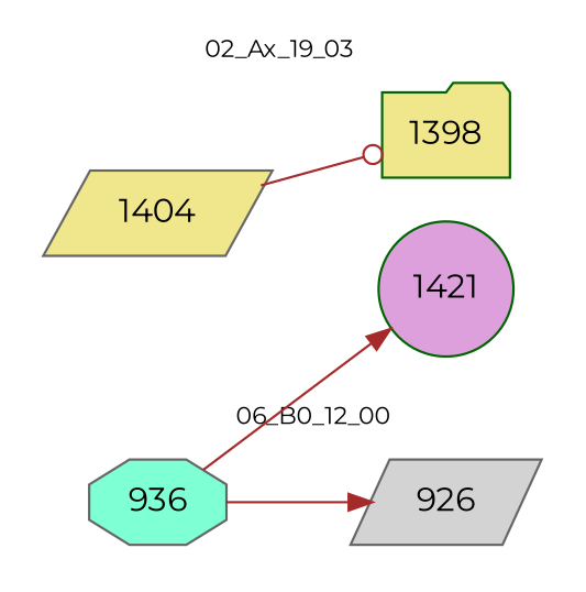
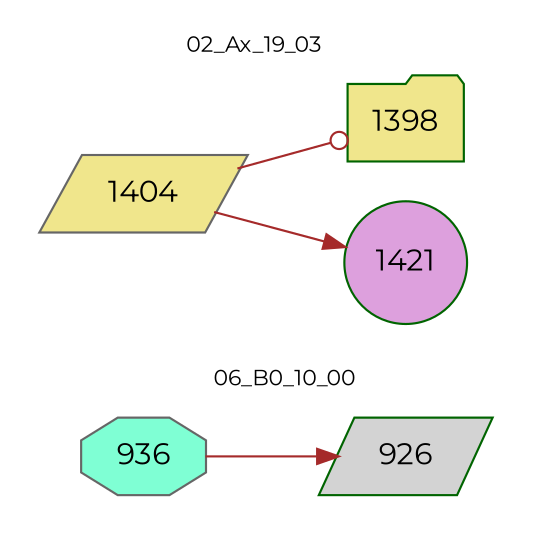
  digraph {
    fontname=Montserrat
    rankdir=LR
    node [color=darkgreen fillcolor=khaki fontname=Montserrat shape=parallelogram style=filled]
    edge [arrowhead=normal color=brown fontname=Montserrat]
    n1 [color=gray40 label=1404]
    n2 [label=1398 shape=folder]
    n3 [fillcolor=plum label=1421 shape=circle]
    n4 [color=gray40 fillcolor=aquamarine label=936 shape=octagon]
-   n5 [color=gray40 fillcolor=lightgrey label=926]
+   n5 [fillcolor=lightgrey label=926]
    subgraph cluster_1 {
      color=white
      fontsize=10
      label="02_Ax_19_03"
      n1
      n2
      n3
    }
    subgraph cluster_2 {
      color=white
      fontsize=10
-     label="06_B0_12_00"
+     label="06_B0_10_00"
      n4
      n5
    }
    n1 -> n2 [arrowhead=odot]
-   n4 -> n3
+   n1 -> n3
    n4 -> n5
  }
